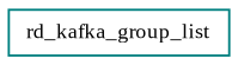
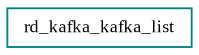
  digraph {
    rankdir=LR
    fontname="Liberation Serif"
-   n1 [color=teal fillcolor=white fontname="Liberation Serif" fontsize=10 height=0.2 label=rd_kafka_group_list shape=record style=filled width=0.4]
+   n1 [color=teal fillcolor=white fontname="Liberation Serif" fontsize=10 height=0.2 label=rd_kafka_kafka_list shape=record style=filled width=0.4]
  }
